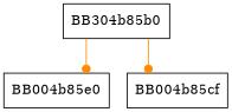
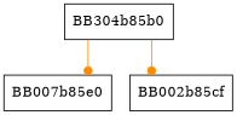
  digraph {
    splines=ortho
    node [shape=box]
    edge [arrowhead=dot color=darkorange]
    n1 [label=BB304b85b0]
-   BB004b85e0
-   BB004b85cf
+   BB004b85e0 [label=BB007b85e0]
+   BB004b85cf [label=BB002b85cf]
    n1 -> BB004b85e0
    n1 -> BB004b85cf
  }
